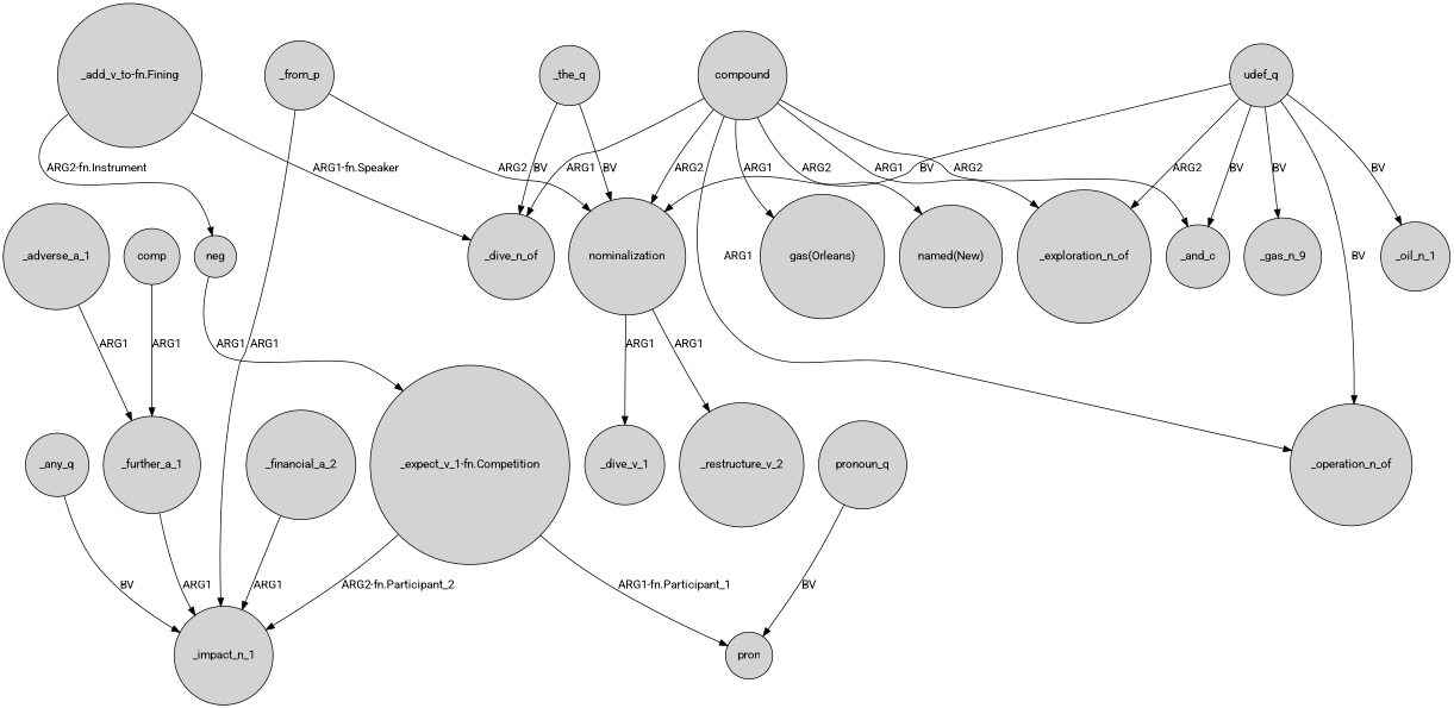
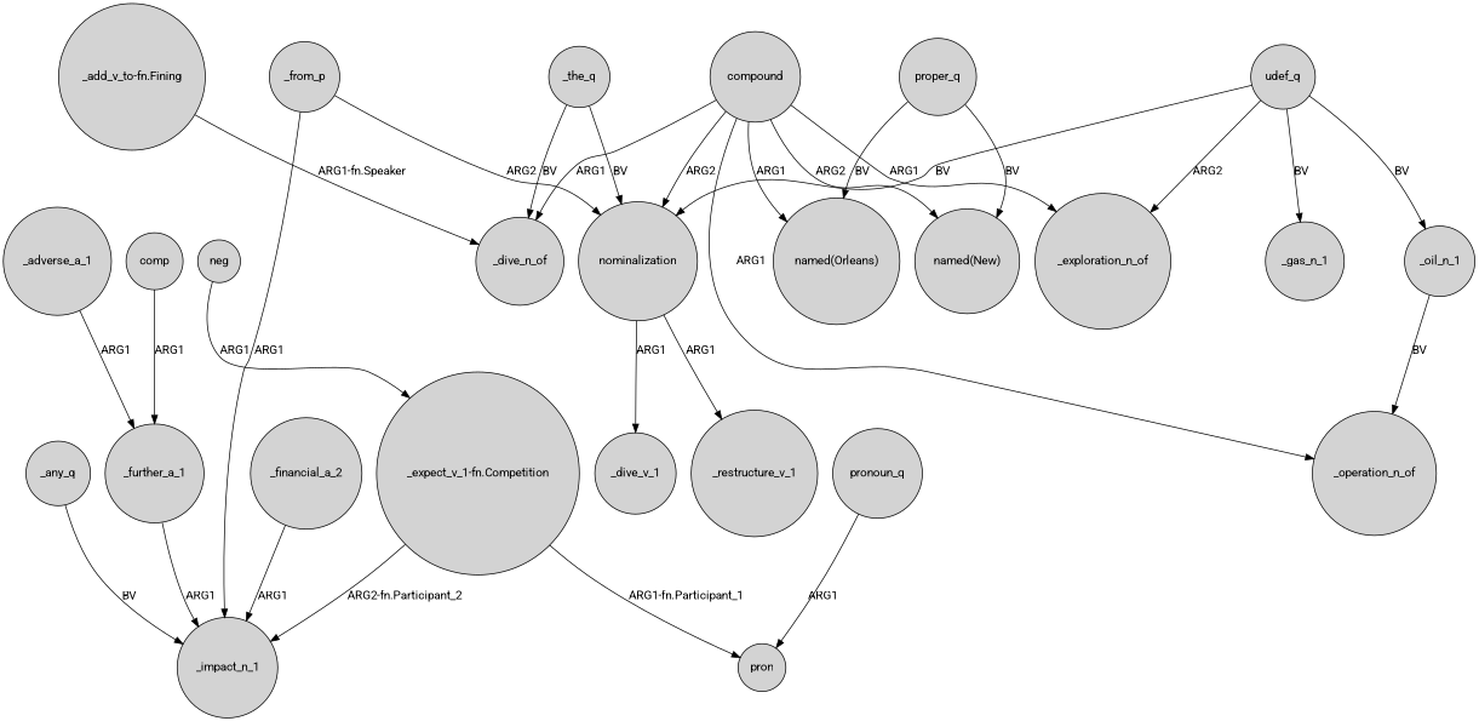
  digraph {
    fontname=Roboto
    node [fontname=Roboto shape=circle style=filled]
    edge [fontname=Roboto]
    _the_q
    nominalization
    n3 [label=_dive_n_of]
-   _restructure_v_1 [label=_restructure_v_2]
+   _restructure_v_1
    _dive_v_1
    compound
-   "named(Orleans)" [label="gas(Orleans)"]
+   "named(Orleans)"
    "named(New)"
    _operation_n_of
-   _and_c
    _exploration_n_of
    _adverse_a_1
    _further_a_1
    udef_q
    _oil_n_1
-   _gas_n_1 [label=_gas_n_9]
+   _gas_n_1
    _from_p
    _impact_n_1
+   proper_q
    "_expect_v_1-fn.Competition"
    pron
    "_add_v_to-fn.Fining"
    neg
    pronoun_q
    comp
    n26 [label=_financial_a_2]
    _any_q
    _the_q -> nominalization [label=BV]
    _the_q -> n3 [label=BV]
    nominalization -> _restructure_v_1 [label=ARG1]
    nominalization -> _dive_v_1 [label=ARG1]
    compound -> nominalization [label=ARG2]
    compound -> n3 [label=ARG1]
    compound -> "named(Orleans)" [label=ARG1]
    compound -> "named(New)" [label=ARG2]
    compound -> _operation_n_of [label=ARG1]
-   compound -> _and_c [label=ARG2]
    compound -> _exploration_n_of [label=ARG1]
    _adverse_a_1 -> _further_a_1 [label=ARG1]
    _further_a_1 -> _impact_n_1 [label=ARG1]
    udef_q -> nominalization [label=BV]
-   udef_q -> _operation_n_of [label=BV]
-   udef_q -> _and_c [label=BV]
+   _oil_n_1 -> _operation_n_of [label=BV]
    udef_q -> _exploration_n_of [label=ARG2]
    udef_q -> _oil_n_1 [label=BV]
    udef_q -> _gas_n_1 [label=BV]
    _from_p -> nominalization [label=ARG2]
    _from_p -> _impact_n_1 [label=ARG1]
+   proper_q -> "named(Orleans)" [label=BV]
+   proper_q -> "named(New)" [label=BV]
    "_expect_v_1-fn.Competition" -> _impact_n_1 [label="ARG2-fn.Participant_2"]
    "_expect_v_1-fn.Competition" -> pron [label="ARG1-fn.Participant_1"]
    "_add_v_to-fn.Fining" -> n3 [label="ARG1-fn.Speaker"]
-   "_add_v_to-fn.Fining" -> neg [label="ARG2-fn.Instrument"]
    neg -> "_expect_v_1-fn.Competition" [label=ARG1]
-   pronoun_q -> pron [label=BV]
+   pronoun_q -> pron [label=ARG1]
    comp -> _further_a_1 [label=ARG1]
    n26 -> _impact_n_1 [label=ARG1]
    _any_q -> _impact_n_1 [label=BV]
  }
